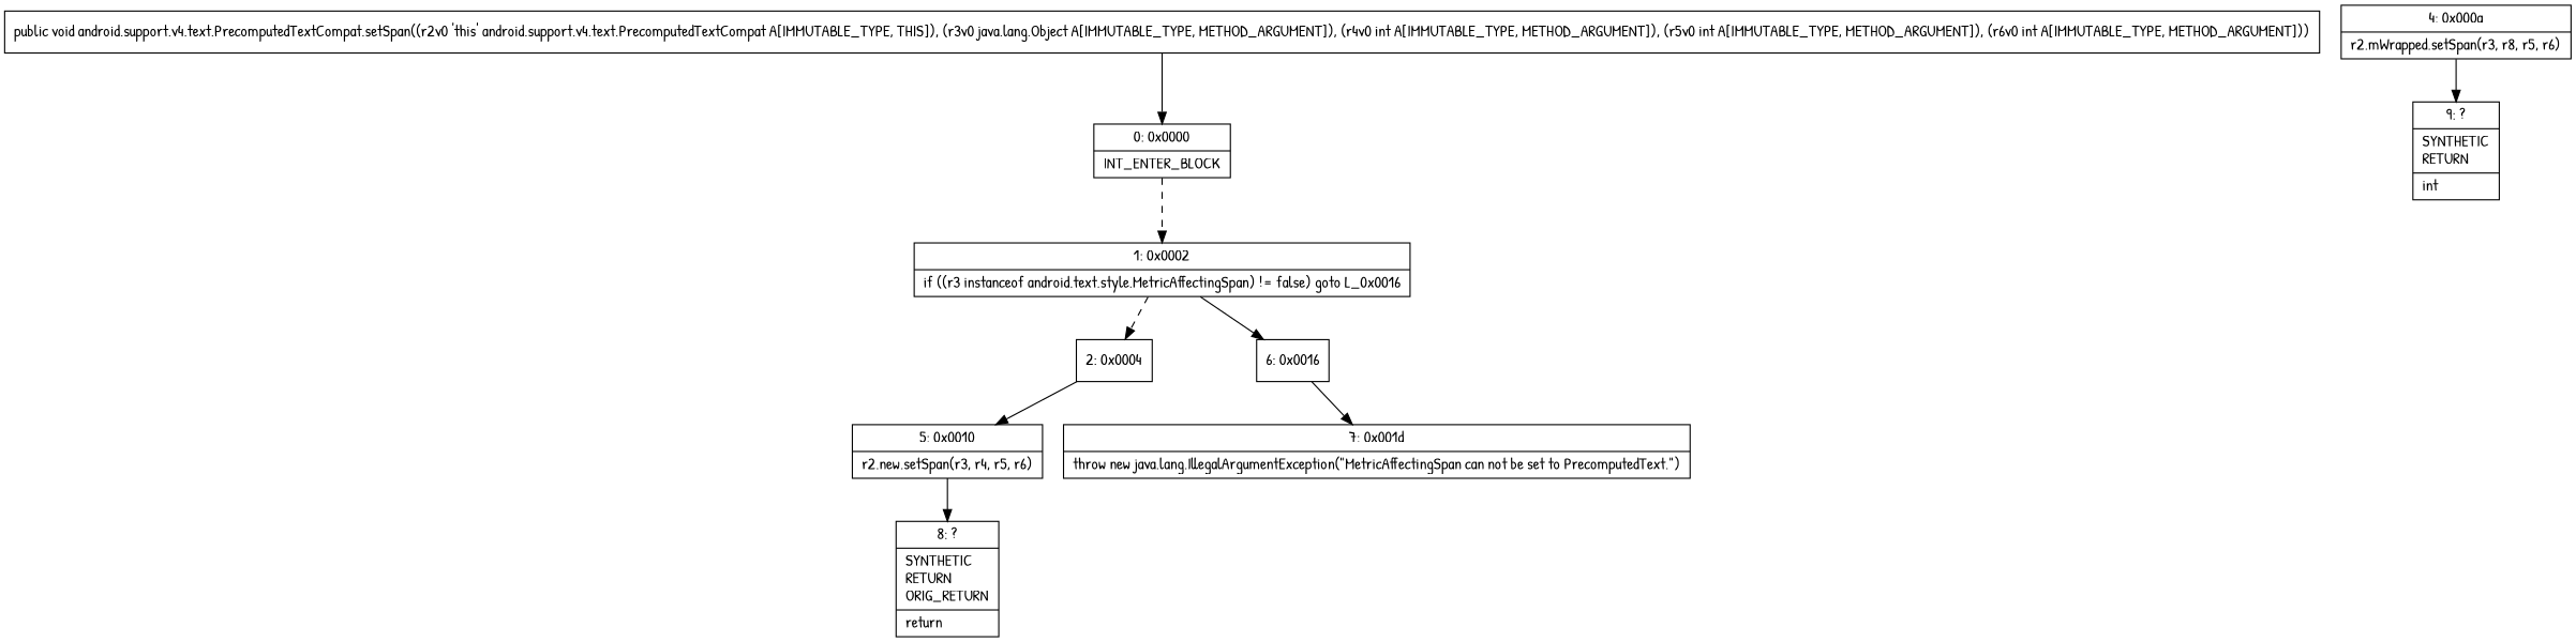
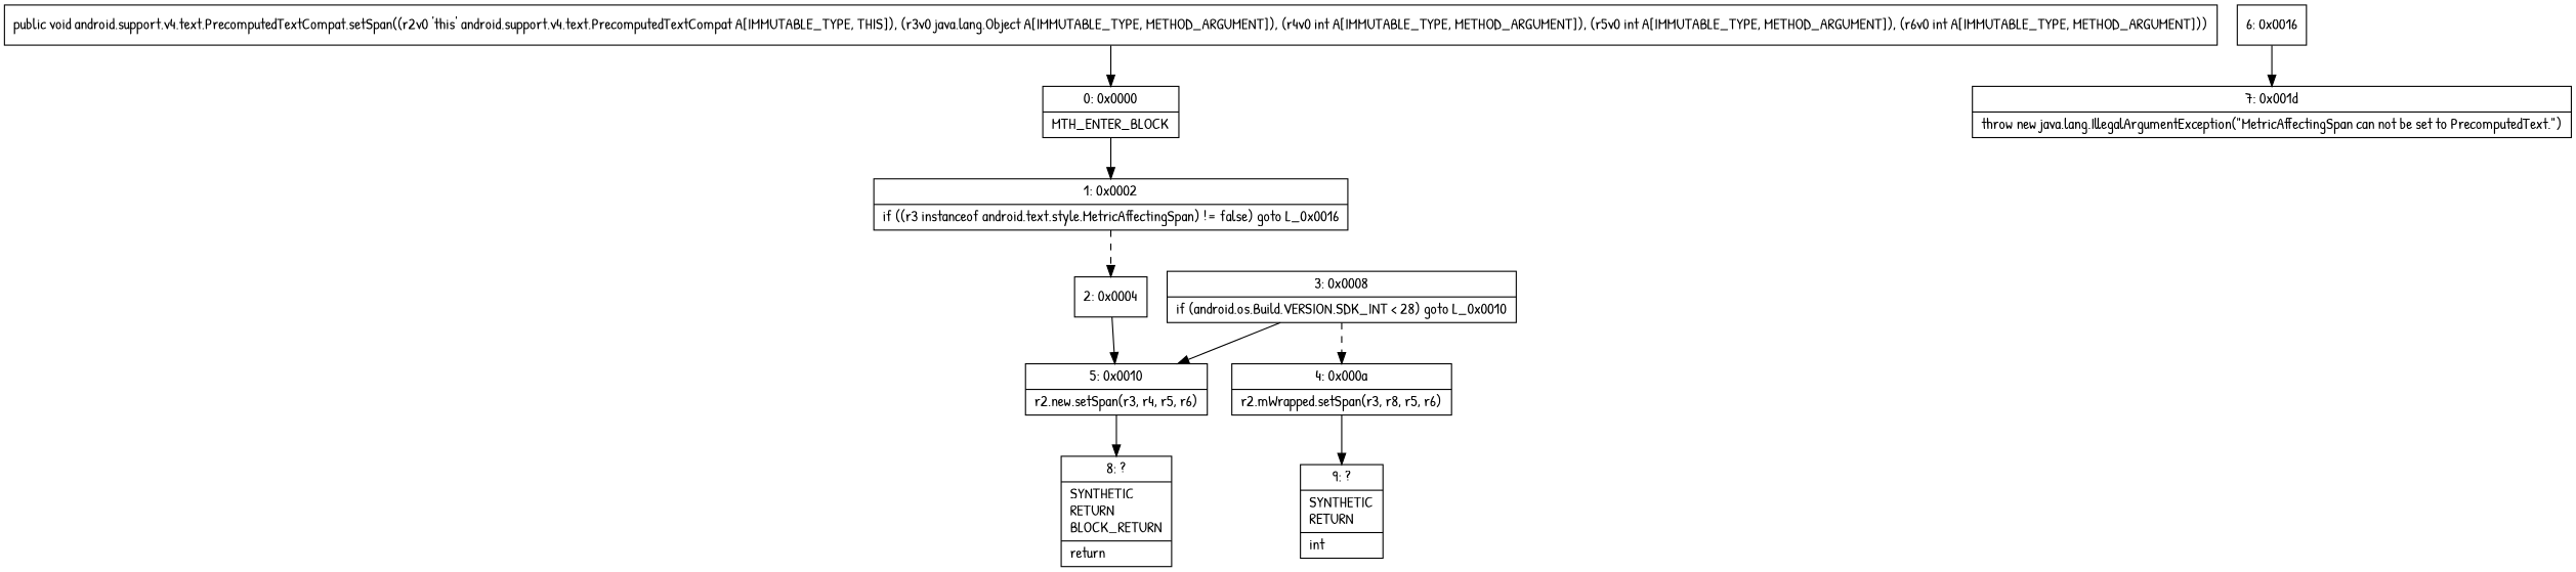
  digraph {
    fontname="Patrick Hand"
    node [fontname="Patrick Hand" shape=record]
    edge [fontname="Patrick Hand"]
-   n1 [label="{0\:\ 0x0000|INT_ENTER_BLOCK\l}"]
+   n1 [label="{0\:\ 0x0000|MTH_ENTER_BLOCK\l}"]
    n2 [label="{1\:\ 0x0002|if ((r3 instanceof android.text.style.MetricAffectingSpan) != false) goto L_0x0016\l}"]
    n3 [label="{2\:\ 0x0004}"]
    n4 [label="{6\:\ 0x0016}"]
    n5 [label="{5\:\ 0x0010|r2.new.setSpan(r3, r4, r5, r6)\l}"]
    n6 [label="{7\:\ 0x001d|throw new java.lang.IllegalArgumentException(\"MetricAffectingSpan can not be set to PrecomputedText.\")\l}"]
+   n7 [label="{3\:\ 0x0008|if (android.os.Build.VERSION.SDK_INT \< 28) goto L_0x0010\l}"]
    n8 [label="{4\:\ 0x000a|r2.mWrapped.setSpan(r3, r8, r5, r6)\l}"]
    n9 [label="{9\:\ ?|SYNTHETIC\lRETURN\l|int\l}"]
-   n10 [label="{8\:\ ?|SYNTHETIC\lRETURN\lORIG_RETURN\l|return\l}"]
+   n10 [label="{8\:\ ?|SYNTHETIC\lRETURN\lBLOCK_RETURN\l|return\l}"]
    n11 [label="{public void android.support.v4.text.PrecomputedTextCompat.setSpan((r2v0 'this' android.support.v4.text.PrecomputedTextCompat A[IMMUTABLE_TYPE, THIS]), (r3v0 java.lang.Object A[IMMUTABLE_TYPE, METHOD_ARGUMENT]), (r4v0 int A[IMMUTABLE_TYPE, METHOD_ARGUMENT]), (r5v0 int A[IMMUTABLE_TYPE, METHOD_ARGUMENT]), (r6v0 int A[IMMUTABLE_TYPE, METHOD_ARGUMENT])) }"]
-   n1 -> n2 [style=dashed]
+   n1 -> n2
    n2 -> n3 [style=dashed]
-   n2 -> n4
    n3 -> n5
    n4 -> n6
    n5 -> n10
+   n7 -> n5
+   n7 -> n8 [style=dashed]
    n8 -> n9
    n11 -> n1
  }
